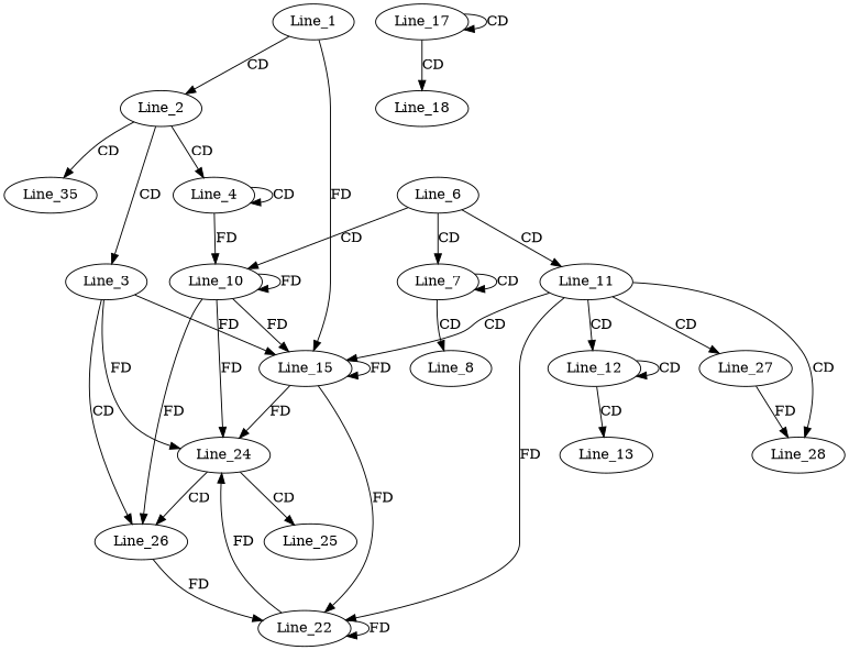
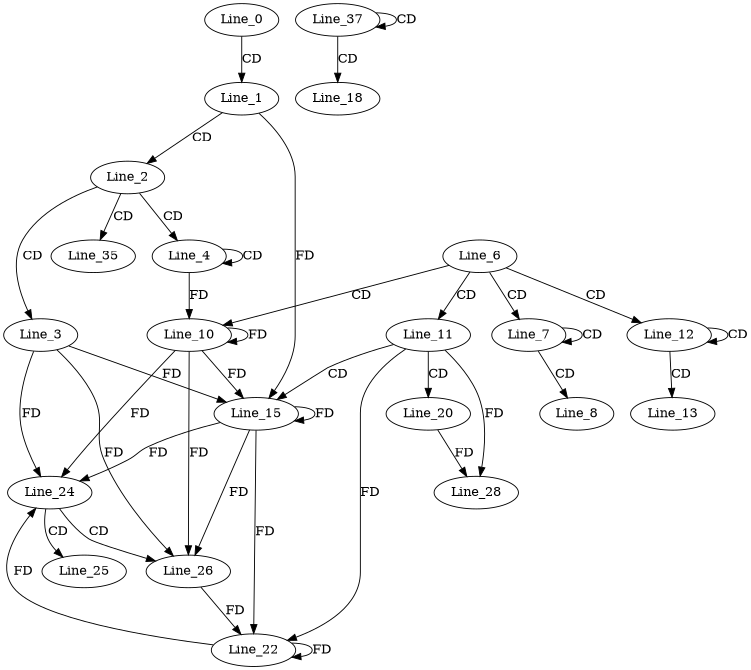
  digraph {
+   Line_0
    Line_1
    Line_2
    Line_15
    Line_3
    Line_4
    Line_35
    Line_24
    Line_26
    Line_10
    Line_22
    Line_25
    Line_6
    Line_7
    Line_11
    Line_8
    Line_12
-   Line_20 [label=Line_27]
+   Line_20
    n19 [label=Line_28]
    Line_13
-   Line_17
+   Line_17 [label=Line_37]
    Line_18
+   Line_0 -> Line_1 [label=CD]
    Line_1 -> Line_2 [label=CD]
    Line_1 -> Line_15 [label=FD]
    Line_2 -> Line_3 [label=CD]
    Line_2 -> Line_4 [label=CD]
    Line_2 -> Line_35 [label=CD]
    Line_15 -> Line_15 [label=FD]
    Line_15 -> Line_24 [label=FD]
+   Line_15 -> Line_26 [label=FD]
    Line_15 -> Line_22 [label=FD]
    Line_3 -> Line_15 [label=FD]
    Line_3 -> Line_24 [label=FD]
-   Line_3 -> Line_26 [label=CD]
+   Line_3 -> Line_26 [label=FD]
    Line_4 -> Line_4 [label=CD]
    Line_4 -> Line_10 [label=FD]
    Line_24 -> Line_26 [label=CD]
    Line_24 -> Line_25 [label=CD]
    Line_26 -> Line_22 [label=FD]
    Line_10 -> Line_15 [label=FD]
    Line_10 -> Line_24 [label=FD]
    Line_10 -> Line_26 [label=FD]
    Line_10 -> Line_10 [label=FD]
    Line_22 -> Line_24 [label=FD]
    Line_22 -> Line_22 [label=FD]
    Line_6 -> Line_10 [label=CD]
    Line_6 -> Line_7 [label=CD]
    Line_6 -> Line_11 [label=CD]
    Line_7 -> Line_7 [label=CD]
    Line_7 -> Line_8 [label=CD]
    Line_11 -> Line_15 [label=CD]
    Line_11 -> Line_22 [label=FD]
-   Line_11 -> Line_12 [label=CD]
+   Line_6 -> Line_12 [label=CD]
    Line_11 -> Line_20 [label=CD]
-   Line_11 -> n19 [label=CD]
+   Line_11 -> n19 [label=FD]
    Line_12 -> Line_12 [label=CD]
    Line_12 -> Line_13 [label=CD]
    Line_20 -> n19 [label=FD]
    Line_17 -> Line_17 [label=CD]
    Line_17 -> Line_18 [label=CD]
  }
